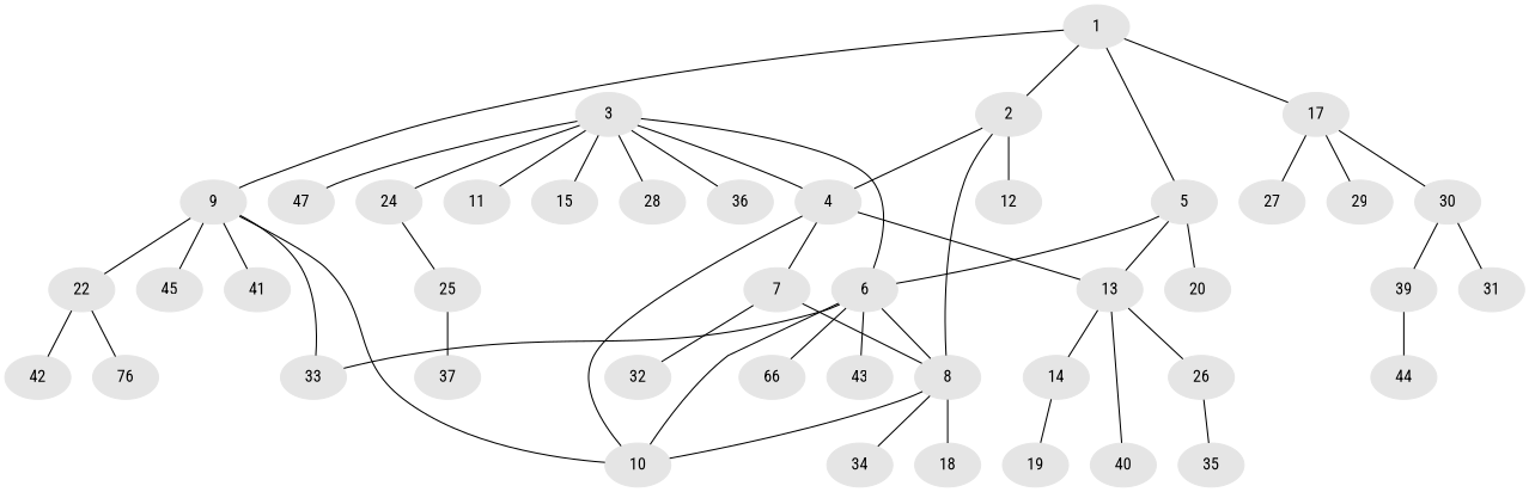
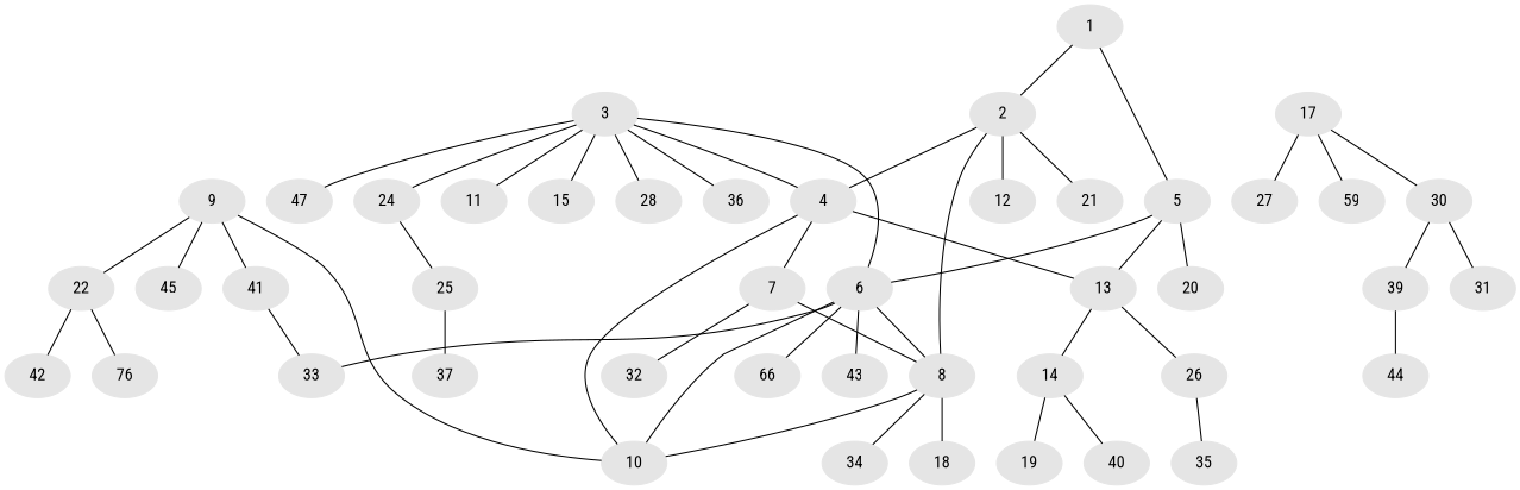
  graph {
    fontname="Roboto Condensed"
    node [color=gray90 fontname="Roboto Condensed" style=filled]
    edge [fontname="Roboto Condensed"]
    1
    2
    5
    9
    17
    4
    8
    12
+   21
    6
    13
    20
    10
    33
    22
    41
    45
    30
    27
-   29
+   29 [label=59]
    7
    18
    34
    3
    11
    15
    24
    28
    36
    47
    n31 [label=66]
    43
    25
    32
    14
    26
    42
    n38 [label=76]
    31
    39
    19
    40
    35
    37
    44
    1 -- 2
    1 -- 5
-   1 -- 9
-   1 -- 17
    2 -- 4
    2 -- 8
    2 -- 12
+   2 -- 21
    5 -- 6
    5 -- 13
    5 -- 20
    9 -- 10
-   9 -- 33
+   41 -- 33
    9 -- 22
    9 -- 41
    9 -- 45
    17 -- 30
    17 -- 27
    17 -- 29
    4 -- 13
    4 -- 10
    4 -- 7
    8 -- 10
    8 -- 18
    8 -- 34
    6 -- 8
    6 -- 10
    6 -- 33
    6 -- n31
    6 -- 43
    13 -- 14
    13 -- 26
    22 -- 42
    22 -- n38
    30 -- 31
    30 -- 39
    7 -- 8
    7 -- 32
    3 -- 4
    3 -- 6
    3 -- 11
    3 -- 15
    3 -- 24
    3 -- 28
    3 -- 36
    3 -- 47
    24 -- 25
    25 -- 37
    14 -- 19
-   13 -- 40
+   14 -- 40
    26 -- 35
    39 -- 44
  }
